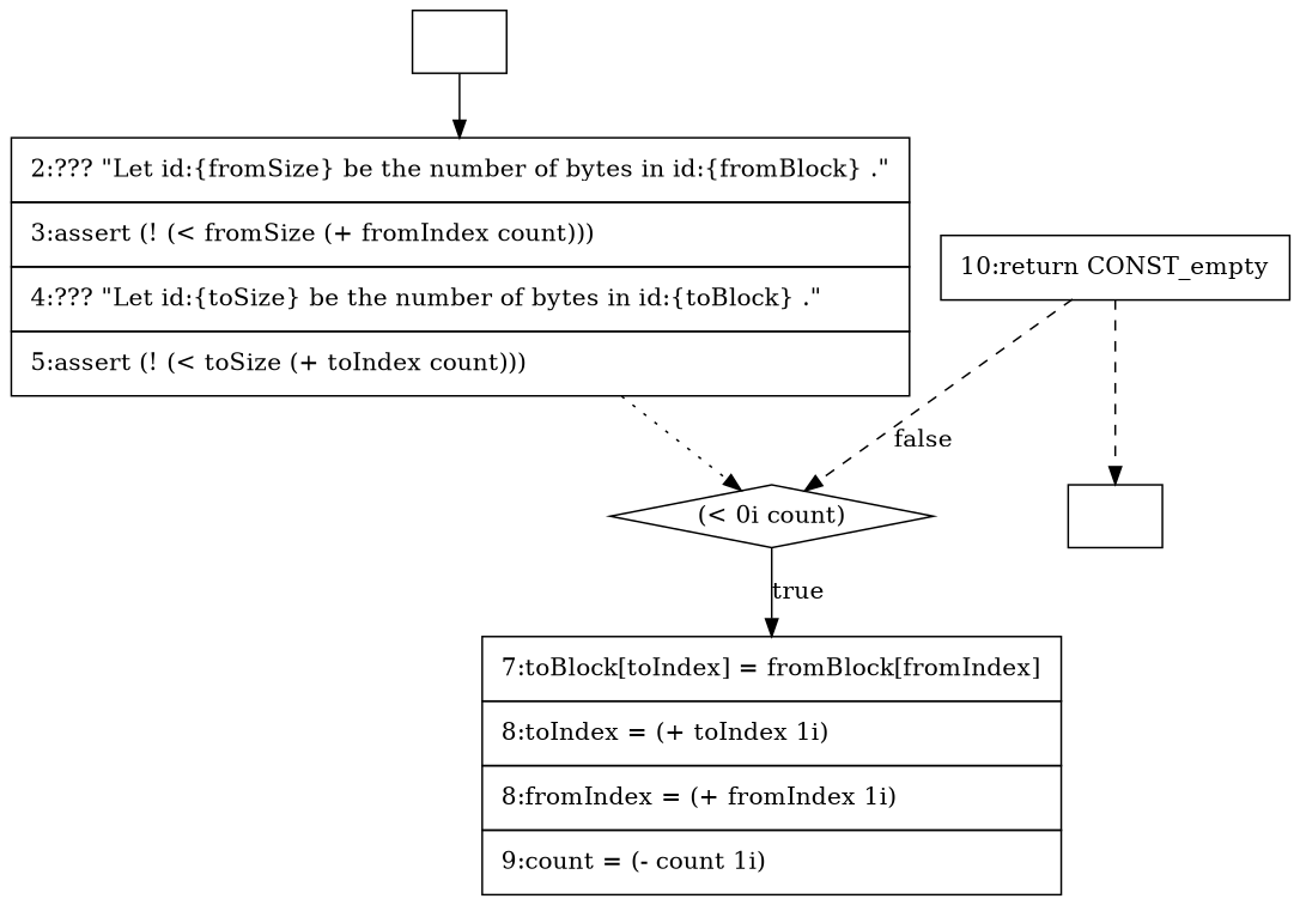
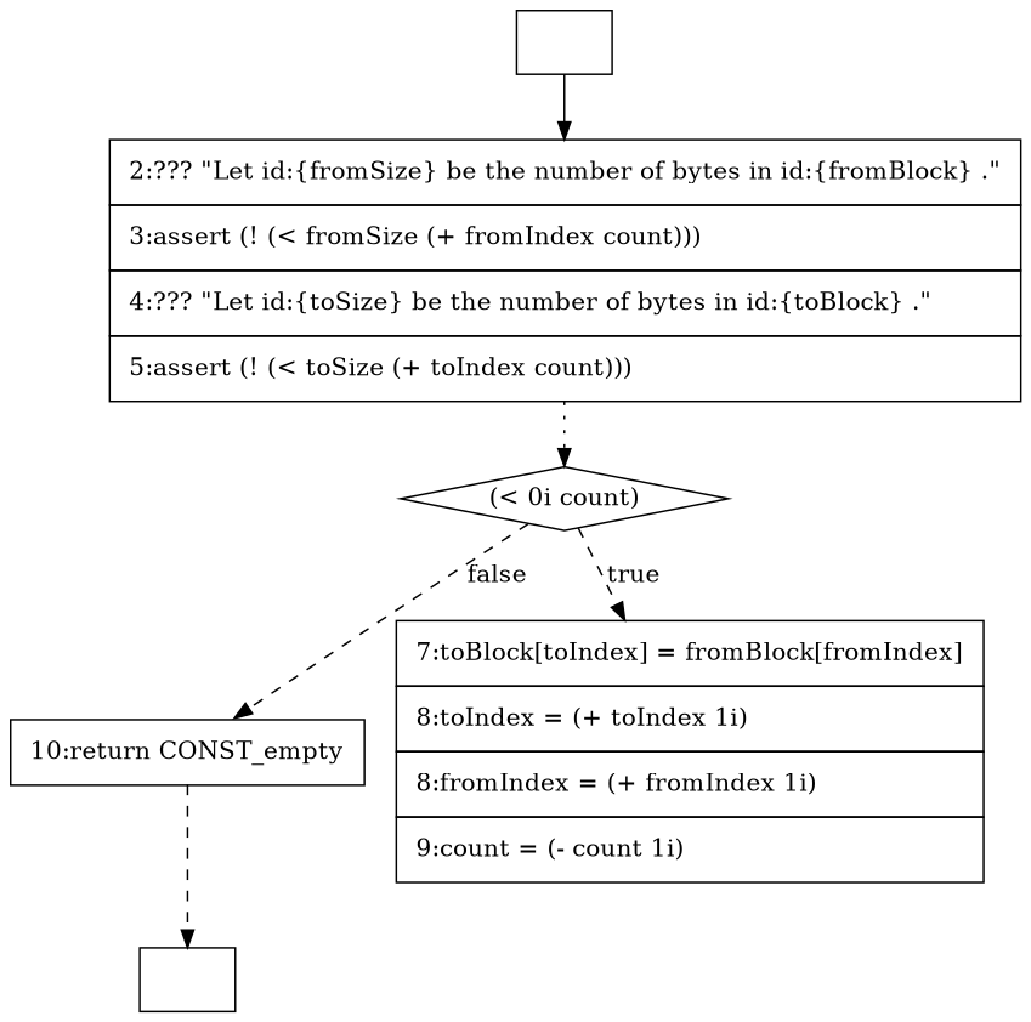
  digraph {
    node [color=black fillcolor=white shape=none style=filled]
    edge [color=black style=solid]
    n1 [label=" " shape=box]
    n2 [label=<<font color="black">     <table border="0" cellborder="1" cellspacing="0" cellpadding="10">       <tr><td align="left">2:??? &quot;Let id:{fromSize} be the number of bytes in id:{fromBlock} .&quot;</td></tr>       <tr><td align="left">3:assert (! (&lt; fromSize (+ fromIndex count)))</td></tr>       <tr><td align="left">4:??? &quot;Let id:{toSize} be the number of bytes in id:{toBlock} .&quot;</td></tr>       <tr><td align="left">5:assert (! (&lt; toSize (+ toIndex count)))</td></tr>     </table>   </font>> margin=0]
    n3 [label=<<font color="black">(&lt; 0i count)</font>> shape=diamond]
    n4 [label=<<font color="black">     <table border="0" cellborder="1" cellspacing="0" cellpadding="10">       <tr><td align="left">10:return CONST_empty</td></tr>     </table>   </font>> margin=0]
    n5 [label=" " shape=box]
    n6 [label=<<font color="black">     <table border="0" cellborder="1" cellspacing="0" cellpadding="10">       <tr><td align="left">7:toBlock[toIndex] = fromBlock[fromIndex]</td></tr>       <tr><td align="left">8:toIndex = (+ toIndex 1i)</td></tr>       <tr><td align="left">8:fromIndex = (+ fromIndex 1i)</td></tr>       <tr><td align="left">9:count = (- count 1i)</td></tr>     </table>   </font>> margin=0]
    n1 -> n2
    n2 -> n3 [style=dotted]
-   n4 -> n3 [label=<<font color="black">false</font>> style=dashed]
-   n3 -> n6 [label=<<font color="black">true</font>>]
+   n3 -> n4 [label=<<font color="black">false</font>> style=dashed]
+   n3 -> n6 [label=<<font color="black">true</font>> style=dashed]
    n4 -> n5 [style=dashed]
  }
